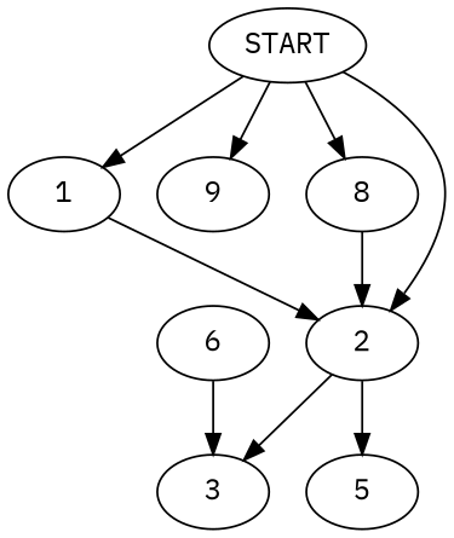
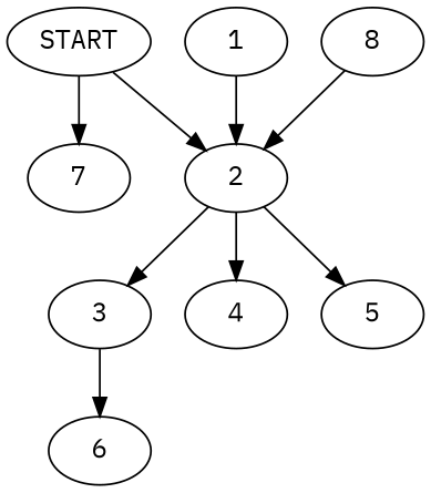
  digraph {
    fontname="IBM Plex Mono"
    node [fontname="IBM Plex Mono"]
    edge [fontname="IBM Plex Mono"]
    n1 [label=START]
    1
-   7 [label=9]
+   7
    8
    2
    3
+   4
    5
    6
-   n1 -> 1
    n1 -> 7
-   n1 -> 8
    n1 -> 2
    1 -> 2
    8 -> 2
    2 -> 3
+   2 -> 4
    2 -> 5
-   6 -> 3
+   3 -> 6
  }
